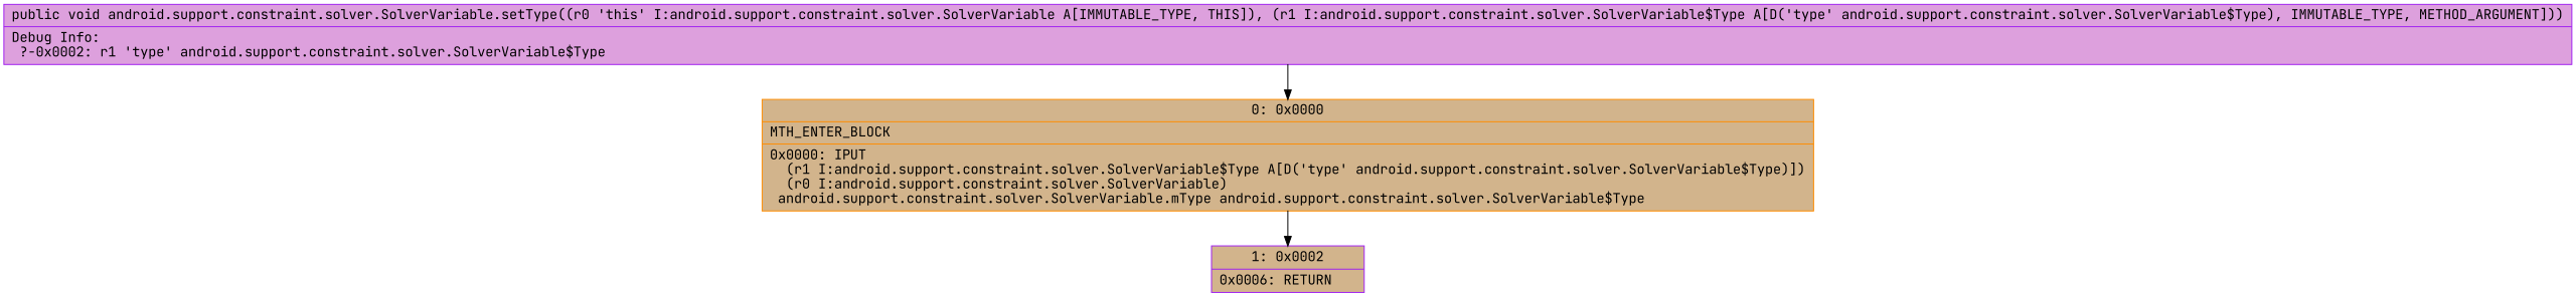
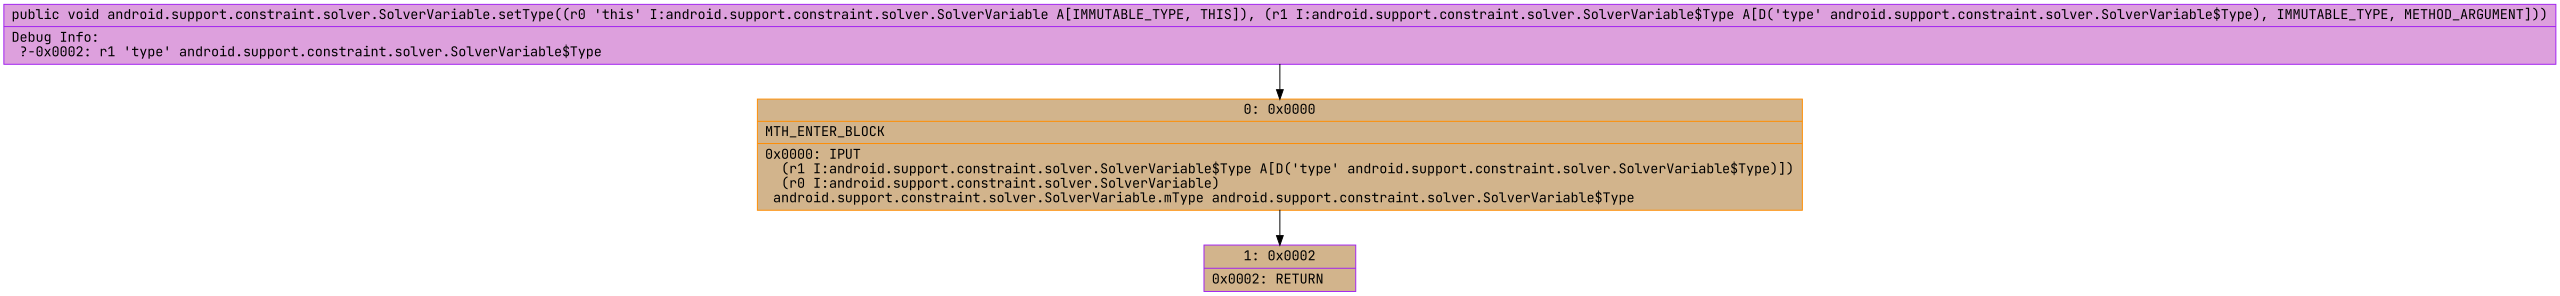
  digraph {
    fontname="JetBrains Mono"
    node [shape=record style=filled fillcolor=tan color=purple fontname="JetBrains Mono"]
    edge [fontname="JetBrains Mono"]
    n1 [label="{0\:\ 0x0000|MTH_ENTER_BLOCK\l|0x0000: IPUT  \l  (r1 I:android.support.constraint.solver.SolverVariable$Type A[D('type' android.support.constraint.solver.SolverVariable$Type)])\l  (r0 I:android.support.constraint.solver.SolverVariable)\l android.support.constraint.solver.SolverVariable.mType android.support.constraint.solver.SolverVariable$Type \l}" color=darkorange]
-   n2 [label="{1\:\ 0x0002|0x0006: RETURN   \l}"]
+   n2 [label="{1\:\ 0x0002|0x0002: RETURN   \l}"]
    n3 [label="{public void android.support.constraint.solver.SolverVariable.setType((r0 'this' I:android.support.constraint.solver.SolverVariable A[IMMUTABLE_TYPE, THIS]), (r1 I:android.support.constraint.solver.SolverVariable$Type A[D('type' android.support.constraint.solver.SolverVariable$Type), IMMUTABLE_TYPE, METHOD_ARGUMENT]))  | Debug Info:\l  ?\-0x0002: r1 'type' android.support.constraint.solver.SolverVariable$Type\l}" fillcolor=plum]
    n1 -> n2
    n3 -> n1
  }
